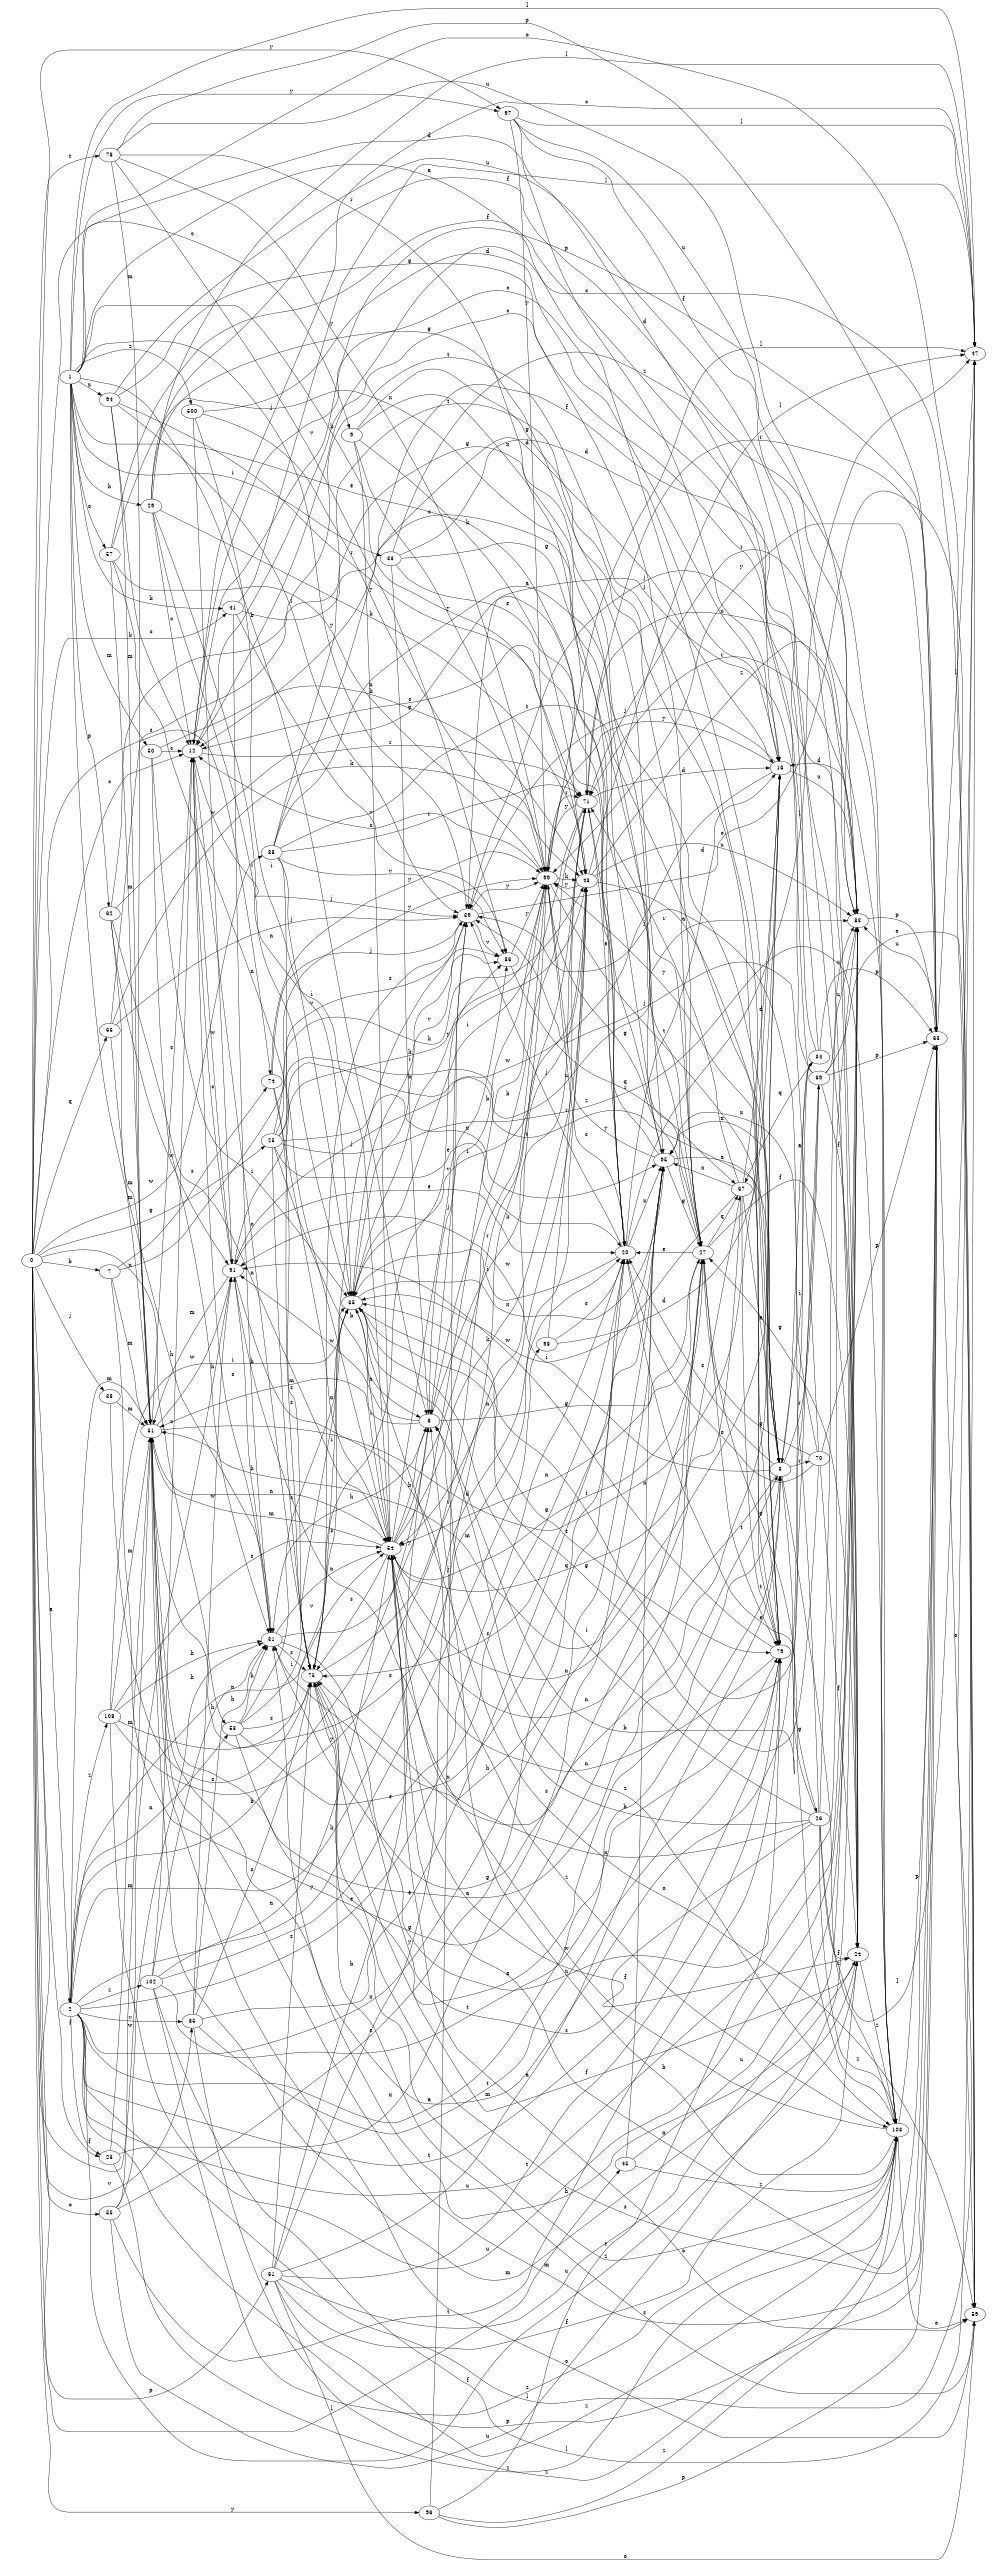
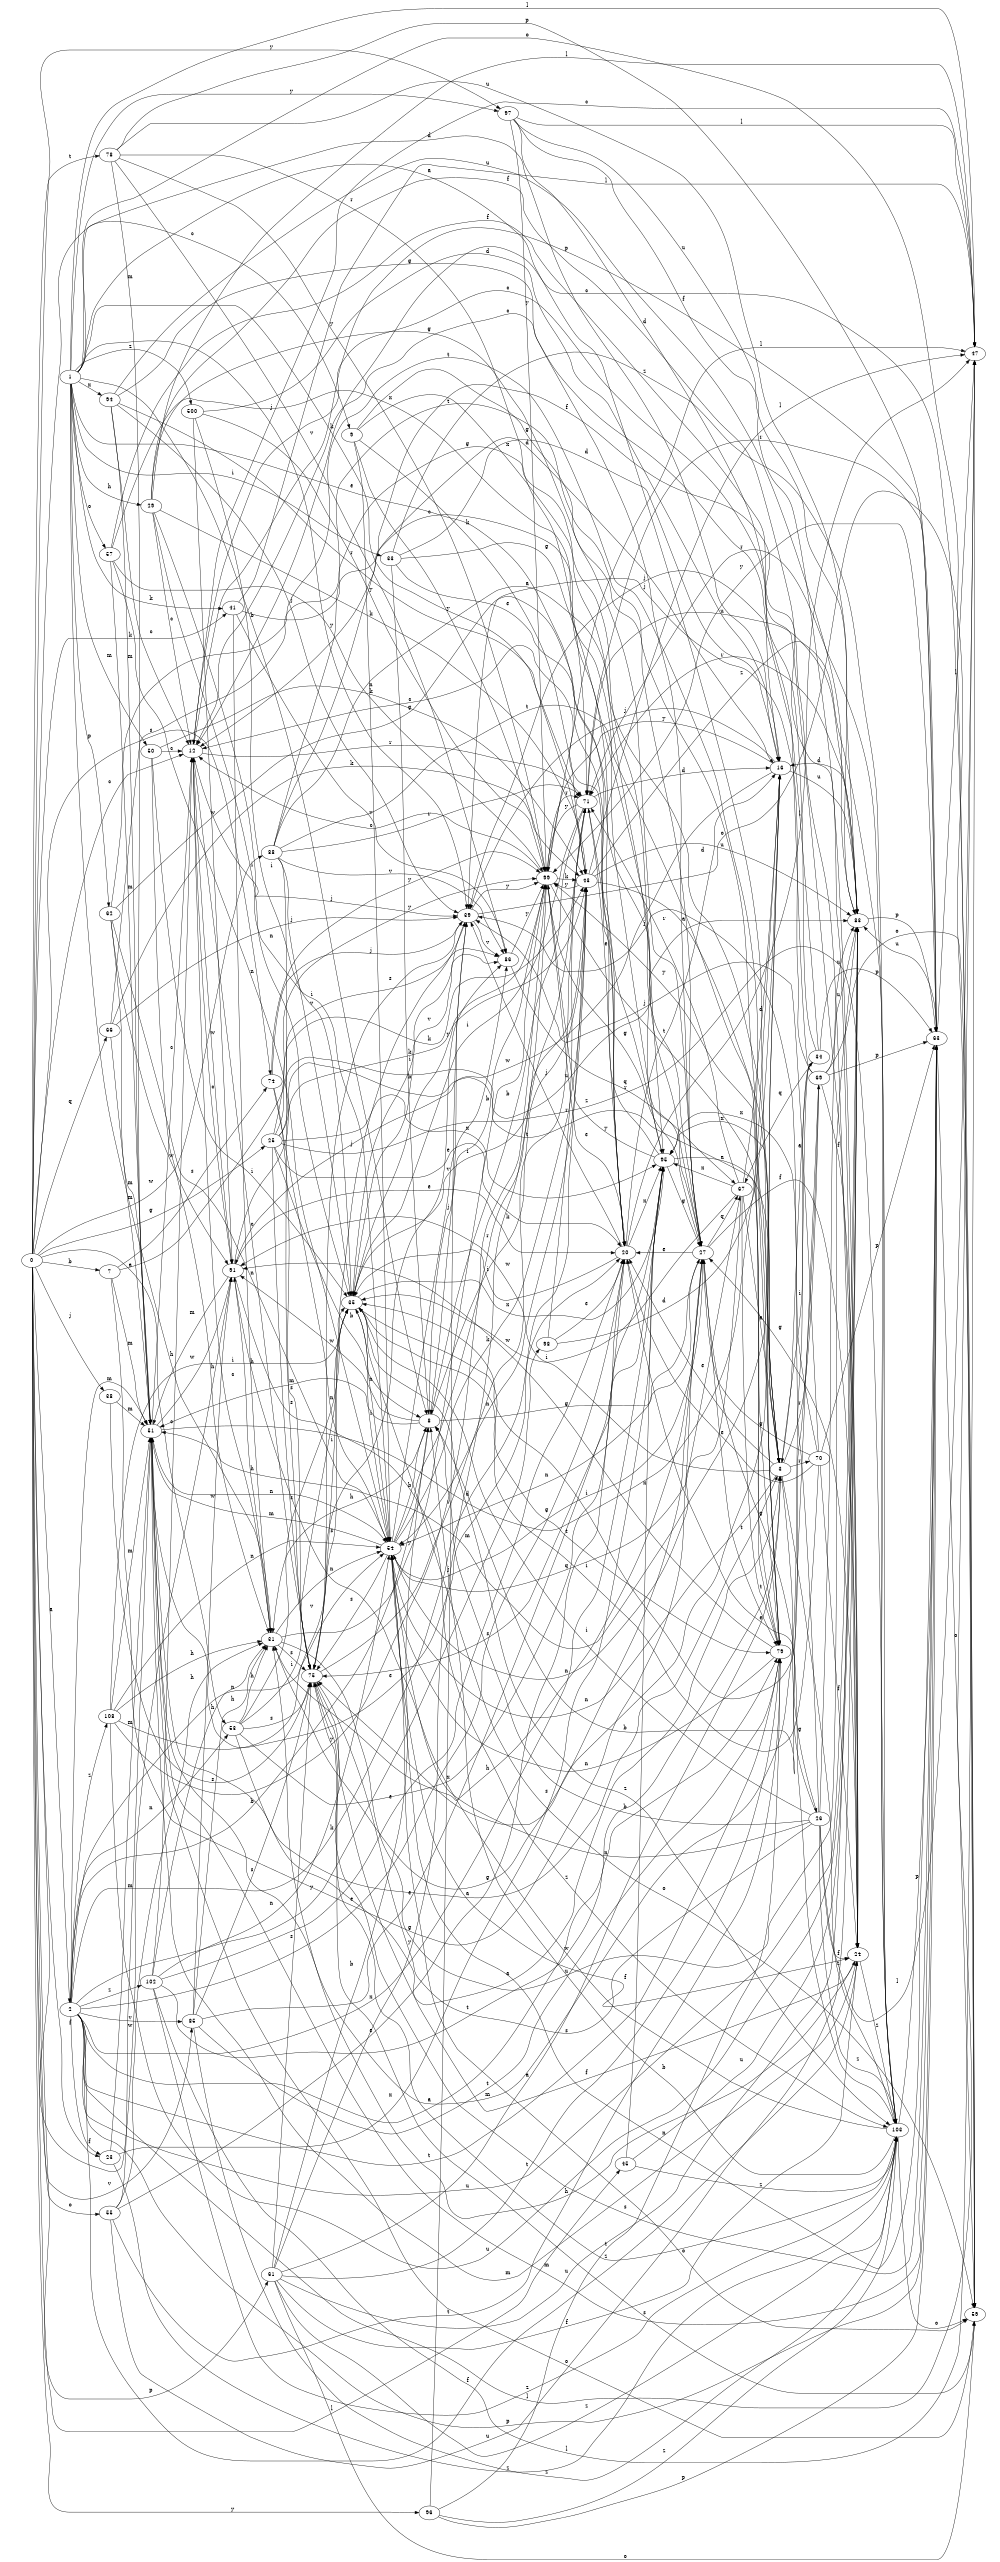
  strict digraph {
    rankdir=LR
    0
    2
    7
    9
    12
    23
    25
    38
    41
    45
    53
    55
    61
    66
    74
    78
    85
    88
    91
    96
    97
    3
    8
    20
    43
    47
    24
    51
    54
    63
    79
    83
    95
    98
    n35 [label=108]
    102
    27
    86
    99
    39
    71
    103
    75
    31
    35
    59
    16
    1
    29
    33
    50
    57
    62
    94
    n55 [label=500]
    26
    34
    69
    70
    67
    0 -> 2 [label=a]
    0 -> 7 [label=b]
    0 -> 9 [label=c]
    0 -> 12 [label=c]
    0 -> 23 [label=f]
    0 -> 25 [label=g]
    0 -> 38 [label=j]
    0 -> 41 [label=k]
    0 -> 45 [label=l]
-   0 -> 53 [label=n]
+   0 -> 53 [label=a]
    0 -> 55 [label=o]
    0 -> 61 [label=p]
    0 -> 66 [label=q]
    0 -> 74 [label=s]
    0 -> 78 [label=t]
    0 -> 85 [label=v]
    0 -> 88 [label=w]
    0 -> 91 [label=w]
    0 -> 96 [label=y]
    0 -> 97 [label=y]
    2 -> 23 [label=f]
    2 -> 53 [label=n]
    2 -> 85 [label=v]
    2 -> 3 [label=a]
    2 -> 8 [label=b]
    2 -> 20 [label=e]
    2 -> 43 [label=k]
    2 -> 47 [label=l]
    2 -> 24 [label=f]
    2 -> 51 [label=m]
    2 -> 54 [label=n]
    2 -> 63 [label=p]
    2 -> 79 [label=t]
    2 -> 83 [label=u]
    2 -> 95 [label=x]
    2 -> 98 [label=y]
    2 -> n35 [label=z]
    2 -> 102 [label=z]
    7 -> 74 [label=s]
    7 -> 51 [label=m]
    7 -> 27 [label=g]
    7 -> 86 [label=v]
    9 -> 43 [label=k]
    9 -> 54 [label=n]
    9 -> 95 [label=x]
    9 -> 27 [label=g]
    9 -> 99 [label=y]
    12 -> 91 [label=w]
    12 -> 63 [label=p]
    12 -> 39 [label=j]
    12 -> 71 [label=r]
    23 -> 51 [label=m]
    23 -> 95 [label=x]
    23 -> 103 [label=z]
    25 -> 8 [label=b]
    25 -> 20 [label=e]
    25 -> 43 [label=k]
    25 -> 79 [label=t]
    25 -> 83 [label=u]
    25 -> 95 [label=x]
    25 -> 99 [label=y]
    25 -> 103 [label=z]
    25 -> 75 [label=s]
    38 -> 51 [label=m]
    38 -> 75 [label=s]
    41 -> 47 [label=l]
    41 -> 27 [label=g]
    41 -> 86 [label=v]
    41 -> 31 [label=h]
    45 -> 83 [label=u]
    45 -> 95 [label=x]
    45 -> 103 [label=z]
    53 -> 3 [label=a]
    53 -> 95 [label=x]
    53 -> 39 [label=j]
    53 -> 75 [label=s]
    53 -> 31 [label=h]
    53 -> 35 [label=i]
    55 -> 20 [label=e]
    55 -> 51 [label=m]
    55 -> 79 [label=t]
    55 -> 83 [label=u]
    55 -> 31 [label=h]
    61 -> 3 [label=a]
    61 -> 8 [label=b]
    61 -> 24 [label=f]
    61 -> 79 [label=t]
    61 -> 83 [label=u]
    61 -> 99 [label=y]
    61 -> 103 [label=z]
    61 -> 75 [label=s]
    61 -> 59 [label=o]
    66 -> 43 [label=k]
    66 -> 51 [label=m]
    66 -> 79 [label=t]
    66 -> 39 [label=j]
    74 -> 54 [label=n]
    74 -> 99 [label=y]
    74 -> 39 [label=j]
    74 -> 75 [label=s]
    78 -> 51 [label=m]
    78 -> 63 [label=p]
    78 -> 83 [label=u]
    78 -> 86 [label=v]
    78 -> 99 [label=y]
    78 -> 71 [label=r]
    85 -> 91 [label=w]
    85 -> 20 [label=e]
    85 -> 79 [label=t]
    85 -> 103 [label=z]
    85 -> 75 [label=s]
    85 -> 31 [label=h]
    88 -> 3 [label=a]
    88 -> 24 [label=f]
    88 -> 79 [label=t]
    88 -> 86 [label=v]
    88 -> 71 [label=r]
    88 -> 75 [label=s]
    88 -> 35 [label=i]
    88 -> 16 [label=d]
    91 -> 12 [label=c]
    91 -> 20 [label=e]
    91 -> 43 [label=k]
    91 -> 51 [label=m]
    91 -> 103 [label=z]
    91 -> 31 [label=h]
    96 -> 63 [label=p]
    96 -> 79 [label=t]
    96 -> 39 [label=j]
    96 -> 103 [label=z]
    97 -> 47 [label=l]
    97 -> 24 [label=f]
    97 -> 83 [label=u]
    97 -> 99 [label=y]
    97 -> 16 [label=d]
    3 -> 91 [label=w]
    3 -> 20 [label=e]
    3 -> 54 [label=n]
    3 -> 95 [label=x]
    3 -> 103 [label=z]
    3 -> 26 [label=g]
    3 -> 34 [label=i]
    3 -> 69 [label=r]
    3 -> 70 [label=r]
    8 -> 91 [label=w]
    8 -> 43 [label=k]
    8 -> 51 [label=m]
    8 -> 27 [label=g]
    8 -> 39 [label=j]
    8 -> 31 [label=h]
    20 -> 12 [label=c]
    20 -> 47 [label=l]
    20 -> 95 [label=x]
    20 -> 39 [label=j]
    20 -> 35 [label=i]
    20 -> 16 [label=d]
    43 -> 3 [label=a]
    43 -> 47 [label=l]
    43 -> 54 [label=n]
    43 -> 83 [label=u]
    43 -> 99 [label=y]
    43 -> 103 [label=z]
    43 -> 35 [label=i]
    47 -> 12 [label=c]
    24 -> 51 [label=m]
    24 -> 27 [label=g]
    24 -> 103 [label=z]
    24 -> 31 [label=h]
    51 -> 12 [label=c]
    51 -> 91 [label=w]
    51 -> 3 [label=a]
    51 -> 20 [label=e]
    51 -> 54 [label=n]
    51 -> 59 [label=o]
    51 -> 16 [label=d]
    54 -> 8 [label=b]
    54 -> 43 [label=k]
    54 -> 24 [label=f]
    54 -> 51 [label=m]
    54 -> 27 [label=g]
    54 -> 86 [label=v]
    54 -> 71 [label=r]
    54 -> 75 [label=s]
    54 -> 35 [label=i]
    54 -> 59 [label=o]
    54 -> 67 [label=q]
    63 -> 47 [label=l]
    63 -> 51 [label=m]
    63 -> 54 [label=n]
    63 -> 83 [label=u]
    63 -> 99 [label=y]
    63 -> 71 [label=r]
    63 -> 75 [label=s]
    63 -> 59 [label=o]
    79 -> 91 [label=w]
    79 -> 54 [label=n]
    79 -> 99 [label=y]
    83 -> 63 [label=p]
    83 -> 71 [label=r]
    83 -> 16 [label=d]
    95 -> 12 [label=c]
    95 -> 3 [label=a]
    95 -> 27 [label=g]
    95 -> 99 [label=y]
    95 -> 71 [label=r]
    95 -> 75 [label=s]
    98 -> 20 [label=e]
    98 -> 71 [label=r]
    98 -> 16 [label=d]
    n35 -> 51 [label=m]
-   n35 -> 54 [label=s]
+   n35 -> 54 [label=n]
    n35 -> 83 [label=u]
    n35 -> 86 [label=v]
    n35 -> 99 [label=y]
    n35 -> 31 [label=h]
    n35 -> 35 [label=i]
    102 -> 12 [label=c]
    102 -> 20 [label=e]
    102 -> 47 [label=l]
    102 -> 54 [label=n]
    102 -> 79 [label=t]
    102 -> 103 [label=z]
    102 -> 31 [label=h]
    27 -> 20 [label=e]
    27 -> 24 [label=f]
    27 -> 54 [label=n]
    27 -> 79 [label=t]
    27 -> 31 [label=h]
    27 -> 67 [label=q]
    86 -> 99 [label=y]
    86 -> 67 [label=q]
    99 -> 12 [label=c]
    99 -> 8 [label=b]
    99 -> 20 [label=e]
    99 -> 43 [label=k]
    99 -> 47 [label=l]
    99 -> 79 [label=t]
    99 -> 27 [label=g]
    99 -> 71 [label=r]
    39 -> 86 [label=v]
    39 -> 99 [label=y]
    39 -> 75 [label=s]
    39 -> 35 [label=i]
    39 -> 59 [label=o]
    71 -> 8 [label=b]
    71 -> 20 [label=e]
    71 -> 83 [label=u]
    71 -> 99 [label=y]
    71 -> 35 [label=i]
    71 -> 16 [label=d]
    103 -> 91 [label=w]
    103 -> 8 [label=b]
    103 -> 20 [label=e]
    103 -> 63 [label=p]
    103 -> 71 [label=r]
    103 -> 59 [label=o]
    75 -> 12 [label=c]
    75 -> 24 [label=f]
    75 -> 71 [label=r]
    75 -> 103 [label=z]
    75 -> 35 [label=i]
    31 -> 12 [label=c]
    31 -> 54 [label=n]
    31 -> 83 [label=u]
    31 -> 27 [label=g]
    31 -> 99 [label=y]
    31 -> 75 [label=s]
    35 -> 54 [label=n]
    35 -> 79 [label=t]
    35 -> 95 [label=x]
    35 -> 86 [label=v]
    35 -> 99 [label=y]
    35 -> 103 [label=z]
    35 -> 75 [label=s]
    35 -> 59 [label=o]
    59 -> 12 [label=c]
    59 -> 75 [label=s]
    16 -> 91 [label=w]
    16 -> 51 [label=m]
    16 -> 83 [label=u]
    16 -> 99 [label=y]
    16 -> 39 [label=j]
    16 -> 75 [label=s]
    1 -> 41 [label=k]
    1 -> 97 [label=y]
    1 -> 3 [label=a]
    1 -> 8 [label=b]
    1 -> 20 [label=e]
    1 -> 43 [label=k]
    1 -> 47 [label=l]
    1 -> 39 [label=j]
    1 -> 31 [label=h]
    1 -> 59 [label=o]
    1 -> 16 [label=d]
    1 -> 29 [label=h]
    1 -> 33 [label=i]
    1 -> 50 [label=m]
    1 -> 57 [label=o]
    1 -> 62 [label=p]
    1 -> 94 [label=x]
    1 -> n55 [label=z]
    29 -> 12 [label=c]
    29 -> 43 [label=k]
    29 -> 47 [label=l]
    29 -> 24 [label=f]
    29 -> 54 [label=n]
    29 -> 27 [label=g]
    29 -> 35 [label=i]
    33 -> 8 [label=b]
    33 -> 20 [label=e]
    33 -> 27 [label=g]
    33 -> 103 [label=z]
    33 -> 16 [label=d]
    50 -> 12 [label=c]
    50 -> 43 [label=k]
    50 -> 31 [label=h]
    50 -> 35 [label=i]
    57 -> 24 [label=f]
    57 -> 51 [label=m]
    57 -> 54 [label=n]
    57 -> 95 [label=x]
    57 -> 99 [label=y]
    62 -> 91 [label=w]
    62 -> 51 [label=m]
    62 -> 54 [label=n]
    62 -> 79 [label=t]
    62 -> 27 [label=g]
    94 -> 12 [label=c]
    94 -> 51 [label=m]
    94 -> 83 [label=u]
    94 -> 27 [label=g]
    94 -> 39 [label=j]
    94 -> 71 [label=r]
    n55 -> 91 [label=w]
    n55 -> 99 [label=y]
    n55 -> 35 [label=i]
    n55 -> 16 [label=d]
    26 -> 8 [label=b]
    26 -> 47 [label=l]
    26 -> 24 [label=f]
    26 -> 54 [label=n]
    26 -> 83 [label=u]
    26 -> 27 [label=g]
    26 -> 39 [label=j]
    26 -> 103 [label=z]
    26 -> 75 [label=s]
    26 -> 35 [label=i]
    34 -> 12 [label=c]
    34 -> 3 [label=a]
    34 -> 51 [label=m]
    34 -> 63 [label=p]
    34 -> 39 [label=j]
    34 -> 67 [label=q]
    69 -> 12 [label=c]
    69 -> 8 [label=b]
    69 -> 24 [label=f]
    69 -> 63 [label=p]
    69 -> 83 [label=u]
    69 -> 39 [label=j]
    69 -> 35 [label=i]
    69 -> 59 [label=o]
    70 -> 20 [label=e]
    70 -> 24 [label=f]
    70 -> 63 [label=p]
    70 -> 95 [label=x]
    70 -> 27 [label=g]
    70 -> 39 [label=j]
-   70 -> 35 [label=g]
+   70 -> 35 [label=i]
    67 -> 3 [label=a]
    67 -> 54 [label=n]
    67 -> 79 [label=t]
    67 -> 95 [label=x]
    67 -> 71 [label=r]
    67 -> 35 [label=i]
    67 -> 16 [label=d]
  }
